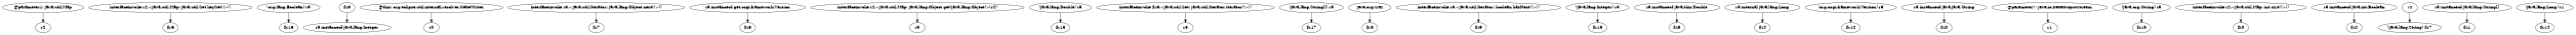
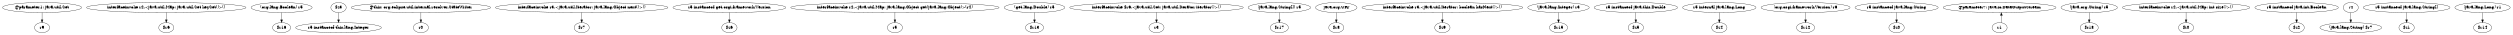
  digraph {
-   n1 [label="@parameter1: java.util.Map"]
-   n2 [label=r2]
+   n1 [label="@parameter1: java.util.Set"]
+   n2 [label=r9]
    n3 [label="interfaceinvoke r2.<java.util.Map: java.util.Set keySet()>()"]
    n4 [label="$r6"]
    n5 [label="(org.lang.Boolean) r5"]
    n6 [label="$r16"]
-   n7 [label="r5 instanceof java.lang.Integer"]
+   n7 [label="r5 instanceof this.lang.Integer"]
    n8 [label="$z3"]
    n9 [label="@this: org.eclipse.util.internal.resolver.StateWriter"]
    n10 [label=r0]
    n11 [label="interfaceinvoke r3.<java.util.Iterator: java.lang.Object next()>()"]
    n12 [label="$r7"]
    n13 [label="r5 instanceof get.osgi.framework.Version"]
    n14 [label="$z6"]
    n15 [label="interfaceinvoke r2.<java.util.Map: java.lang.Object get(java.lang.Object)>(r4)"]
    n16 [label=r5]
-   n17 [label="(java.lang.Double) r5"]
+   n17 [label="(get.lang.Double) r5"]
    n18 [label="$r13"]
    n19 [label="interfaceinvoke $r6.<java.util.Set: java.util.Iterator iterator()>()"]
    n20 [label=r3]
    n21 [label="(java.lang.String[]) r5"]
    n22 [label="$r17"]
    n23 [label="'java.org.URI'"]
    n24 [label="$r8"]
    n25 [label="interfaceinvoke r3.<java.util.Iterator: boolean hasNext()>()"]
    n26 [label="$z9"]
    n27 [label="(java.lang.Integer) r3"]
    n28 [label="$r15"]
    n29 [label="r5 instanceof java.this.Double"]
    n30 [label="$z5"]
    n31 [label="r5 internal java.lang.Long"]
    n32 [label="$z4"]
    n33 [label="(org.osgi.framework.Version) r6"]
    n34 [label="$r12"]
-   n35 [label="r5 instanceof java.java.String"]
+   n35 [label="r5 instanceof java.lang.String"]
    n36 [label="$z0"]
    n37 [label="@parameter7: java.io.DataOutputStream"]
    n38 [label=r1]
    n39 [label="(java.org.String) r5"]
    n40 [label="$r18"]
    n41 [label="interfaceinvoke r2.<java.util.Map: int size()>()"]
    n42 [label="$i0"]
    n43 [label="r5 instanceof java.int.Boolean"]
    n44 [label="$z2"]
    n45 [label="(java.lang.String) $r7"]
    n46 [label=r4]
    n47 [label="r5 instanceof java.lang.String[]"]
    n48 [label="$z1"]
    n49 [label="(java.lang.Long) r1"]
    n50 [label="$r14"]
    n1 -> n2
    n3 -> n4
    n5 -> n6
    n8 -> n7
    n9 -> n10
    n11 -> n12
    n13 -> n14
    n15 -> n16
    n17 -> n18
    n19 -> n20
    n21 -> n22
    n23 -> n24
    n25 -> n26
    n27 -> n28
    n29 -> n30
    n31 -> n32
    n33 -> n34
    n35 -> n36
-   n37 -> n38
+   n38 -> n37
    n39 -> n40
    n41 -> n42
    n43 -> n44
    n46 -> n45
    n47 -> n48
    n49 -> n50
  }
